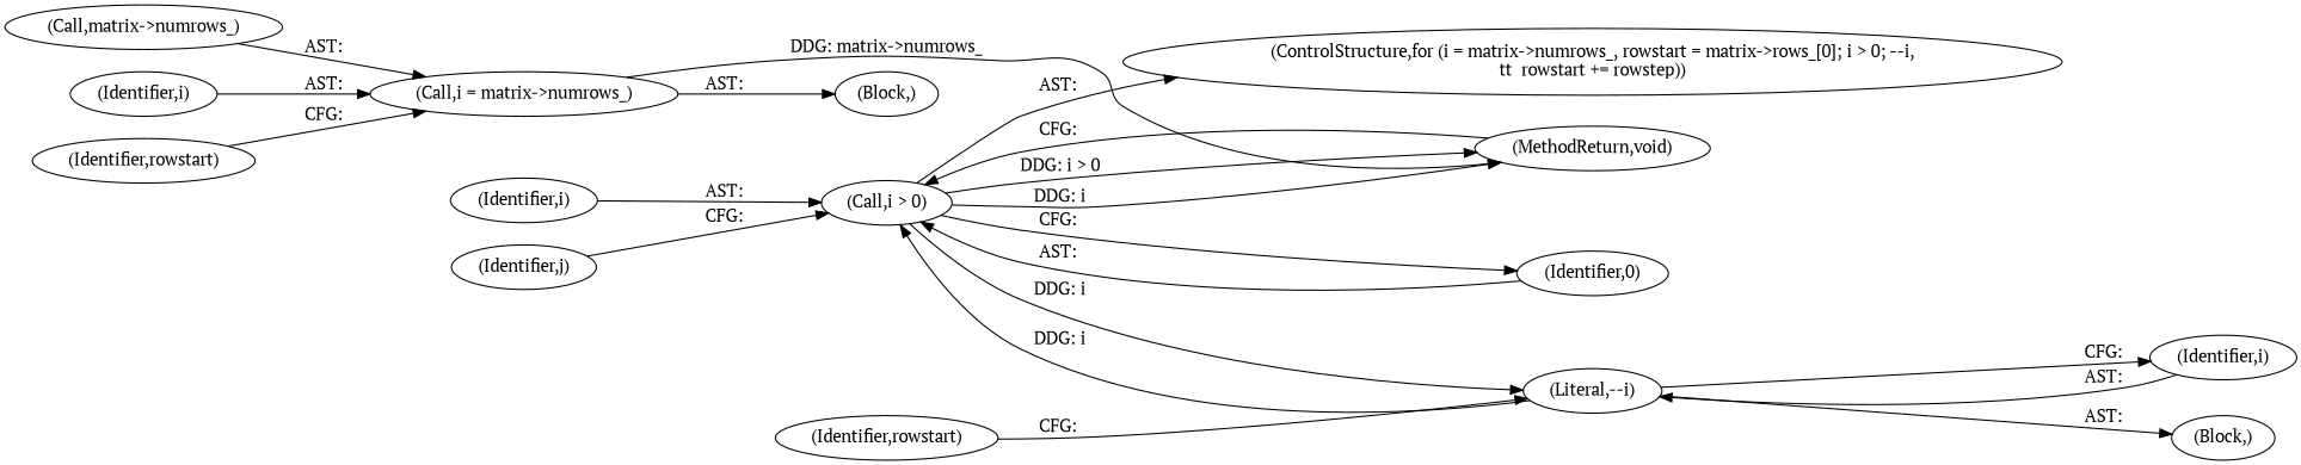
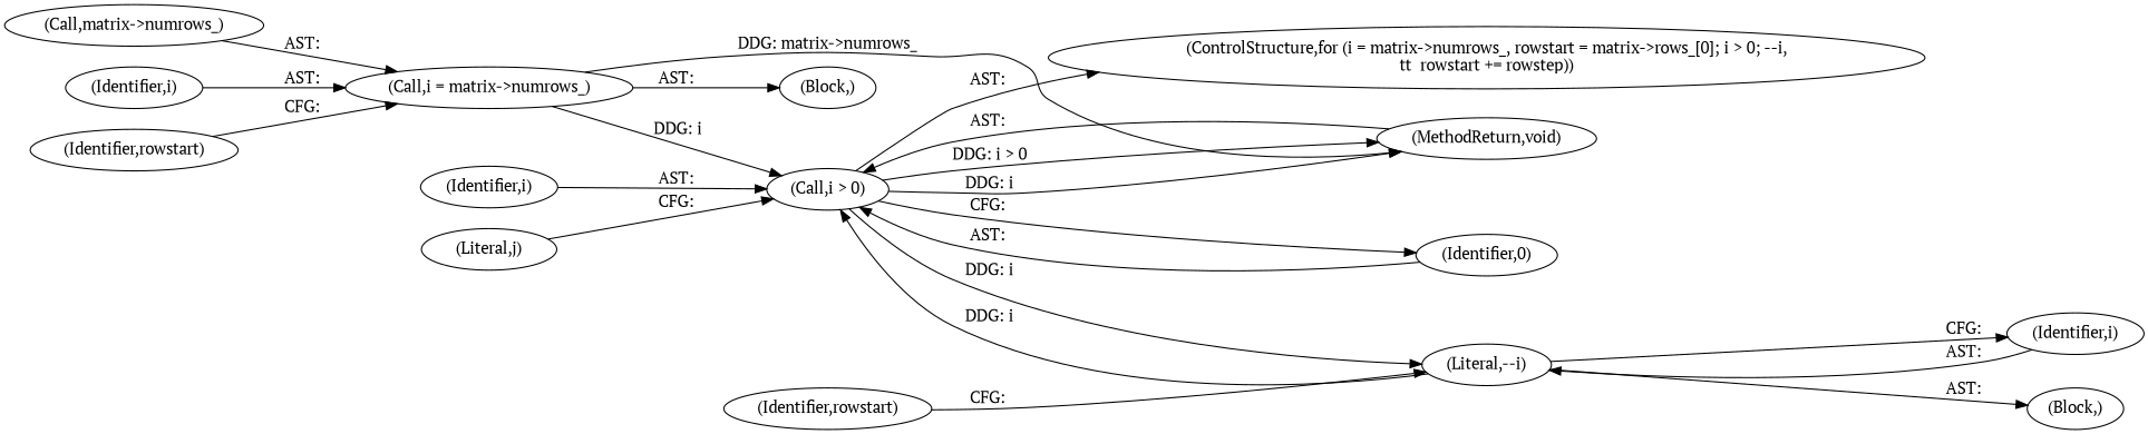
  digraph {
    fontname="PT Serif"
    rankdir=LR
    node [fontname="PT Serif"]
    edge [fontname="PT Serif"]
    n1 [label="(Call,i = matrix->numrows_)"]
    n2 [label="(Call,i > 0)"]
    n3 [label="(MethodReturn,void)"]
    n4 [label="(Block,)"]
    n5 [label="(Literal,--i)"]
    n6 [label="(ControlStructure,for (i = matrix->numrows_, rowstart = matrix->rows_[0]; i > 0; --i,\n\t\t  rowstart += rowstep))"]
    n7 [label="(Identifier,0)"]
    n8 [label="(Call,matrix->numrows_)"]
    n9 [label="(Identifier,i)"]
    n10 [label="(Block,)"]
    n11 [label="(Identifier,i)"]
    n12 [label="(Identifier,rowstart)"]
    n13 [label="(Identifier,rowstart)"]
    n14 [label="(Identifier,i)"]
-   n15 [label="(Identifier,j)"]
+   n15 [label="(Literal,j)"]
+   n1 -> n2 [label="DDG: i"]
    n1 -> n3 [label="DDG: matrix->numrows_"]
    n1 -> n4 [label="AST: "]
    n2 -> n3 [label="DDG: i > 0"]
    n2 -> n3 [label="DDG: i"]
    n2 -> n5 [label="DDG: i"]
    n2 -> n6 [label="AST: "]
    n2 -> n7 [label="CFG: "]
-   n3 -> n2 [label="CFG: "]
+   n3 -> n2 [label="AST: "]
    n5 -> n2 [label="DDG: i"]
    n5 -> n9 [label="CFG: "]
    n5 -> n10 [label="AST: "]
    n7 -> n2 [label="AST: "]
    n8 -> n1 [label="AST: "]
    n9 -> n5 [label="AST: "]
    n11 -> n1 [label="AST: "]
    n12 -> n5 [label="CFG: "]
    n13 -> n1 [label="CFG: "]
    n14 -> n2 [label="AST: "]
    n15 -> n2 [label="CFG: "]
  }
